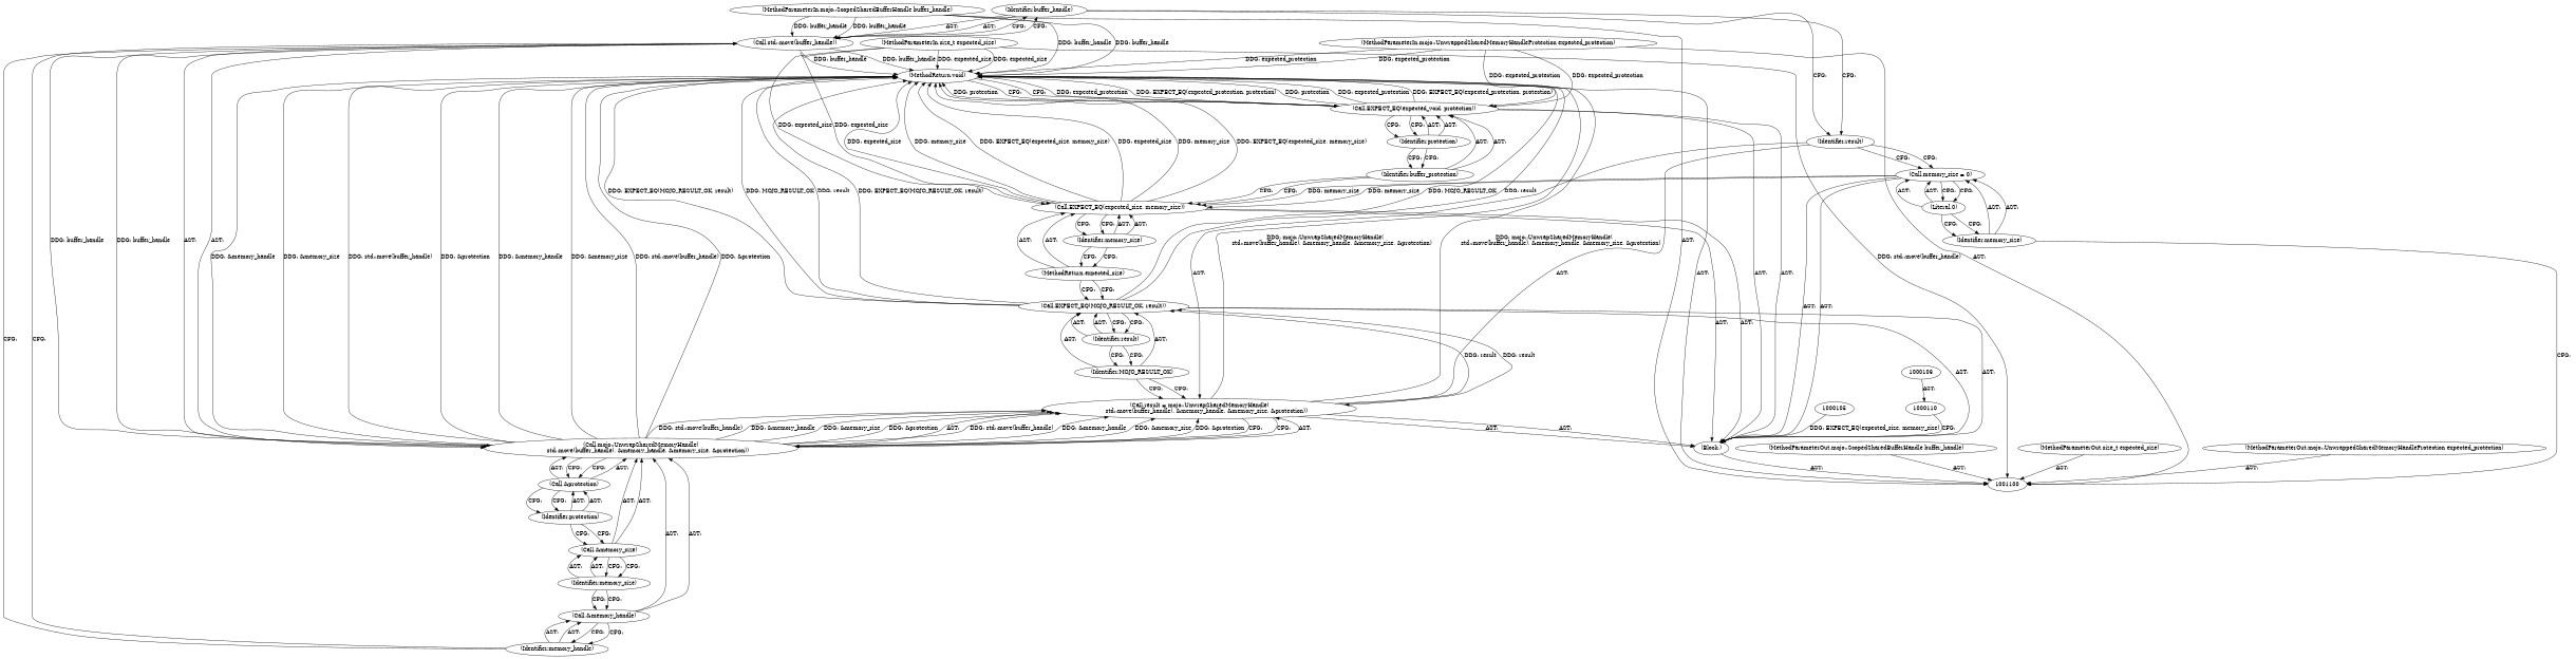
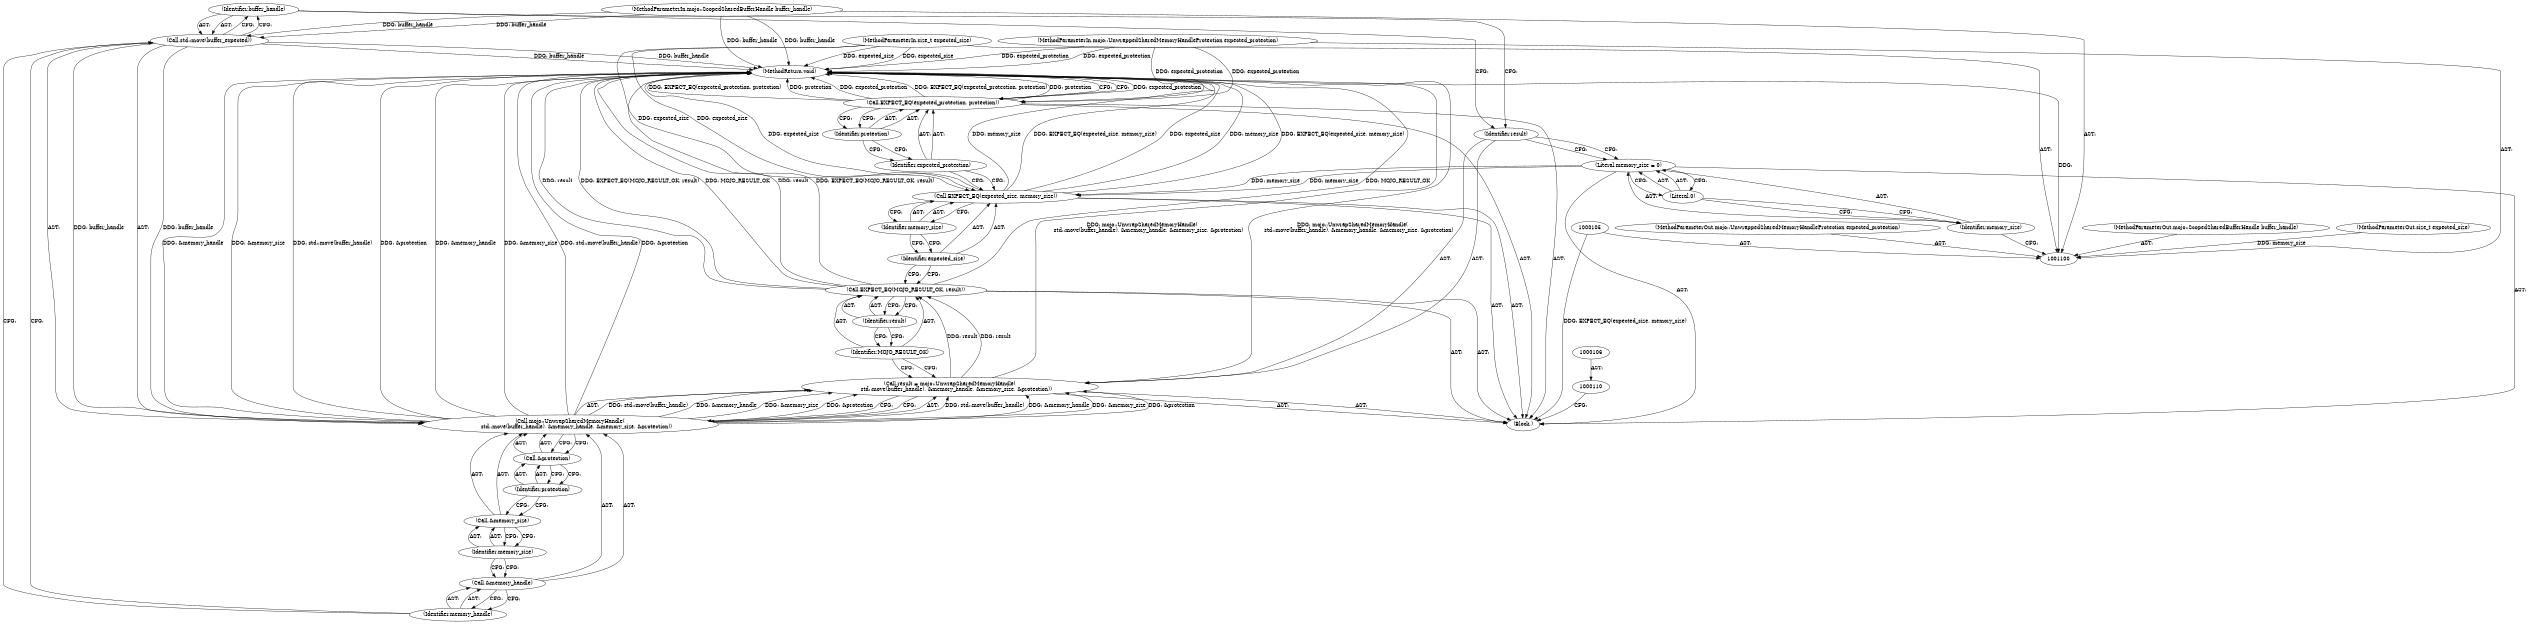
  digraph {
    n1 [label="(Identifier,buffer_handle)"]
-   n2 [label="(Call,std::move(buffer_handle))"]
+   n2 [label="(Call,std::move(buffer_expected))"]
    n3 [label="(Identifier,result)"]
    n4 [label="(Call,mojo::UnwrapSharedMemoryHandle(\n        std::move(buffer_handle), &memory_handle, &memory_size, &protection))"]
    n5 [label="(MethodReturn,void)"]
    n6 [label="(Call,result = mojo::UnwrapSharedMemoryHandle(\n        std::move(buffer_handle), &memory_handle, &memory_size, &protection))"]
-   n7 [label="(Call,memory_size = 0)"]
+   n7 [label="(Literal,memory_size = 0)"]
    n8 [label="(Call,&memory_handle)"]
    n9 [label="(Identifier,memory_handle)"]
    n10 [label="(Call,&protection)"]
    n11 [label="(Call,&memory_size)"]
    n12 [label="(Identifier,memory_size)"]
    n13 [label="(Identifier,protection)"]
-   n14 [label="(Call,EXPECT_EQ(expected_void, protection))"]
+   n14 [label="(Call,EXPECT_EQ(expected_protection, protection))"]
    n15 [label=1001100]
    n16 [label="(Identifier,MOJO_RESULT_OK)"]
    n17 [label="(Call,EXPECT_EQ(MOJO_RESULT_OK, result))"]
    n18 [label="(Identifier,result)"]
    n19 [label="(Block,)"]
-   n20 [label="(MethodReturn,expected_size)"]
+   n20 [label="(Identifier,expected_size)"]
    n21 [label="(Call,EXPECT_EQ(expected_size, memory_size))"]
    n22 [label="(Identifier,memory_size)"]
-   n23 [label="(Identifier,buffer_protection)"]
+   n23 [label="(Identifier,expected_protection)"]
    n24 [label="(Identifier,protection)"]
    n25 [label="(MethodParameterIn,mojo::ScopedSharedBufferHandle buffer_handle)"]
    n26 [label="(MethodParameterOut,mojo::ScopedSharedBufferHandle buffer_handle)"]
    n27 [label="(MethodParameterIn,size_t expected_size)"]
    n28 [label="(MethodParameterOut,size_t expected_size)"]
    n29 [label="(MethodParameterIn,mojo::UnwrappedSharedMemoryHandleProtection expected_protection)"]
    n30 [label="(MethodParameterOut,mojo::UnwrappedSharedMemoryHandleProtection expected_protection)"]
    n31 [label="(Literal,0)"]
    n32 [label="(Identifier,memory_size)"]
    1000105
    1000106
    1000110
    n1 -> n2 [label="AST: "]
    n1 -> n2 [label="AST: "]
    n1 -> n3 [label="CFG: "]
    n1 -> n3 [label="CFG: "]
    n2 -> n1 [label="CFG: "]
    n2 -> n1 [label="CFG: "]
    n2 -> n4 [label="AST: "]
    n2 -> n4 [label="DDG: buffer_handle"]
    n2 -> n4 [label="AST: "]
    n2 -> n4 [label="DDG: buffer_handle"]
    n2 -> n5 [label="DDG: buffer_handle"]
    n2 -> n5 [label="DDG: buffer_handle"]
    n3 -> n6 [label="AST: "]
    n3 -> n6 [label="AST: "]
    n3 -> n7 [label="CFG: "]
    n3 -> n7 [label="CFG: "]
    n4 -> n5 [label="DDG: &memory_handle"]
    n4 -> n5 [label="DDG: &memory_size"]
    n4 -> n5 [label="DDG: std::move(buffer_handle)"]
    n4 -> n5 [label="DDG: &protection"]
    n4 -> n5 [label="DDG: &memory_handle"]
    n4 -> n5 [label="DDG: &memory_size"]
    n4 -> n5 [label="DDG: std::move(buffer_handle)"]
    n4 -> n5 [label="DDG: &protection"]
    n4 -> n6 [label="AST: "]
    n4 -> n6 [label="DDG: std::move(buffer_handle)"]
    n4 -> n6 [label="DDG: &memory_handle"]
    n4 -> n6 [label="DDG: &memory_size"]
    n4 -> n6 [label="DDG: &protection"]
    n4 -> n6 [label="AST: "]
    n4 -> n6 [label="DDG: std::move(buffer_handle)"]
    n4 -> n6 [label="DDG: &memory_handle"]
    n4 -> n6 [label="DDG: &memory_size"]
    n4 -> n6 [label="DDG: &protection"]
    n4 -> n10 [label="CFG: "]
    n4 -> n10 [label="CFG: "]
    n5 -> n14 [label="CFG: "]
    n5 -> n14 [label="CFG: "]
-   n5 -> n15 [label="AST: "]
+   n5 -> n15 [label="DDG: "]
    n6 -> n4 [label="CFG: "]
    n6 -> n4 [label="CFG: "]
    n6 -> n5 [label="DDG: mojo::UnwrapSharedMemoryHandle(\n        std::move(buffer_handle), &memory_handle, &memory_size, &protection)"]
    n6 -> n5 [label="DDG: mojo::UnwrapSharedMemoryHandle(\n        std::move(buffer_handle), &memory_handle, &memory_size, &protection)"]
    n6 -> n17 [label="DDG: result"]
    n6 -> n17 [label="DDG: result"]
    n6 -> n19 [label="AST: "]
    n6 -> n19 [label="AST: "]
    n7 -> n19 [label="AST: "]
    n7 -> n19 [label="AST: "]
    n7 -> n21 [label="DDG: memory_size"]
    n7 -> n21 [label="DDG: memory_size"]
    n7 -> n31 [label="CFG: "]
    n7 -> n31 [label="CFG: "]
    n8 -> n4 [label="AST: "]
    n8 -> n4 [label="AST: "]
    n8 -> n9 [label="CFG: "]
    n8 -> n9 [label="CFG: "]
    n9 -> n2 [label="CFG: "]
    n9 -> n2 [label="CFG: "]
    n9 -> n8 [label="AST: "]
    n9 -> n8 [label="AST: "]
    n10 -> n4 [label="AST: "]
    n10 -> n4 [label="AST: "]
    n10 -> n13 [label="CFG: "]
    n10 -> n13 [label="CFG: "]
    n11 -> n4 [label="AST: "]
    n11 -> n4 [label="AST: "]
    n11 -> n12 [label="CFG: "]
    n11 -> n12 [label="CFG: "]
    n12 -> n8 [label="CFG: "]
    n12 -> n8 [label="CFG: "]
    n12 -> n11 [label="AST: "]
    n12 -> n11 [label="AST: "]
    n13 -> n10 [label="AST: "]
    n13 -> n10 [label="AST: "]
    n13 -> n11 [label="CFG: "]
    n13 -> n11 [label="CFG: "]
    n14 -> n5 [label="DDG: expected_protection"]
    n14 -> n5 [label="DDG: EXPECT_EQ(expected_protection, protection)"]
    n14 -> n5 [label="DDG: protection"]
    n14 -> n5 [label="DDG: expected_protection"]
    n14 -> n5 [label="DDG: EXPECT_EQ(expected_protection, protection)"]
    n14 -> n5 [label="DDG: protection"]
    n14 -> n19 [label="AST: "]
    n14 -> n19 [label="AST: "]
    n14 -> n24 [label="CFG: "]
    n14 -> n24 [label="CFG: "]
    n16 -> n6 [label="CFG: "]
    n16 -> n6 [label="CFG: "]
    n16 -> n17 [label="AST: "]
    n16 -> n17 [label="AST: "]
    n17 -> n5 [label="DDG: result"]
    n17 -> n5 [label="DDG: EXPECT_EQ(MOJO_RESULT_OK, result)"]
    n17 -> n5 [label="DDG: MOJO_RESULT_OK"]
    n17 -> n5 [label="DDG: result"]
    n17 -> n5 [label="DDG: EXPECT_EQ(MOJO_RESULT_OK, result)"]
    n17 -> n5 [label="DDG: MOJO_RESULT_OK"]
    n17 -> n18 [label="CFG: "]
    n17 -> n18 [label="CFG: "]
    n17 -> n19 [label="AST: "]
    n17 -> n19 [label="AST: "]
    n18 -> n16 [label="CFG: "]
    n18 -> n16 [label="CFG: "]
    n18 -> n17 [label="AST: "]
    n18 -> n17 [label="AST: "]
-   n19 -> n15 [label="AST: "]
+   1000105 -> n15 [label="AST: "]
    n20 -> n17 [label="CFG: "]
    n20 -> n17 [label="CFG: "]
    n20 -> n21 [label="AST: "]
    n20 -> n21 [label="AST: "]
    n21 -> n5 [label="DDG: expected_size"]
    n21 -> n5 [label="DDG: memory_size"]
    n21 -> n5 [label="DDG: EXPECT_EQ(expected_size, memory_size)"]
    n21 -> n5 [label="DDG: expected_size"]
    n21 -> n5 [label="DDG: memory_size"]
    n21 -> n5 [label="DDG: EXPECT_EQ(expected_size, memory_size)"]
    n21 -> n19 [label="AST: "]
    n21 -> n19 [label="AST: "]
    n21 -> n22 [label="CFG: "]
    n21 -> n22 [label="CFG: "]
    n22 -> n20 [label="CFG: "]
    n22 -> n20 [label="CFG: "]
    n22 -> n21 [label="AST: "]
    n22 -> n21 [label="AST: "]
    n23 -> n14 [label="AST: "]
    n23 -> n14 [label="AST: "]
    n23 -> n21 [label="CFG: "]
    n23 -> n21 [label="CFG: "]
    n24 -> n14 [label="AST: "]
    n24 -> n14 [label="AST: "]
    n24 -> n23 [label="CFG: "]
    n24 -> n23 [label="CFG: "]
    n25 -> n2 [label="DDG: buffer_handle"]
    n25 -> n2 [label="DDG: buffer_handle"]
    n25 -> n5 [label="DDG: buffer_handle"]
    n25 -> n5 [label="DDG: buffer_handle"]
    n25 -> n15 [label="AST: "]
    n26 -> n15 [label="AST: "]
    n27 -> n5 [label="DDG: expected_size"]
    n27 -> n5 [label="DDG: expected_size"]
-   n27 -> n15 [label="DDG: std::move(buffer_handle)"]
+   n27 -> n15 [label="AST: "]
    n27 -> n21 [label="DDG: expected_size"]
    n27 -> n21 [label="DDG: expected_size"]
-   n28 -> n15 [label="AST: "]
+   n28 -> n15 [label="DDG: memory_size"]
    n29 -> n5 [label="DDG: expected_protection"]
    n29 -> n5 [label="DDG: expected_protection"]
    n29 -> n14 [label="DDG: expected_protection"]
    n29 -> n14 [label="DDG: expected_protection"]
    n29 -> n15 [label="AST: "]
    n30 -> n15 [label="AST: "]
    n31 -> n7 [label="AST: "]
    n31 -> n7 [label="AST: "]
    n31 -> n32 [label="CFG: "]
    n31 -> n32 [label="CFG: "]
    n32 -> n7 [label="AST: "]
    n32 -> n7 [label="AST: "]
    n32 -> n15 [label="CFG: "]
    1000105 -> n19 [label="DDG: EXPECT_EQ(expected_size, memory_size)"]
    1000106 -> 1000110 [label="AST: "]
    1000110 -> n19 [label="CFG: "]
  }
